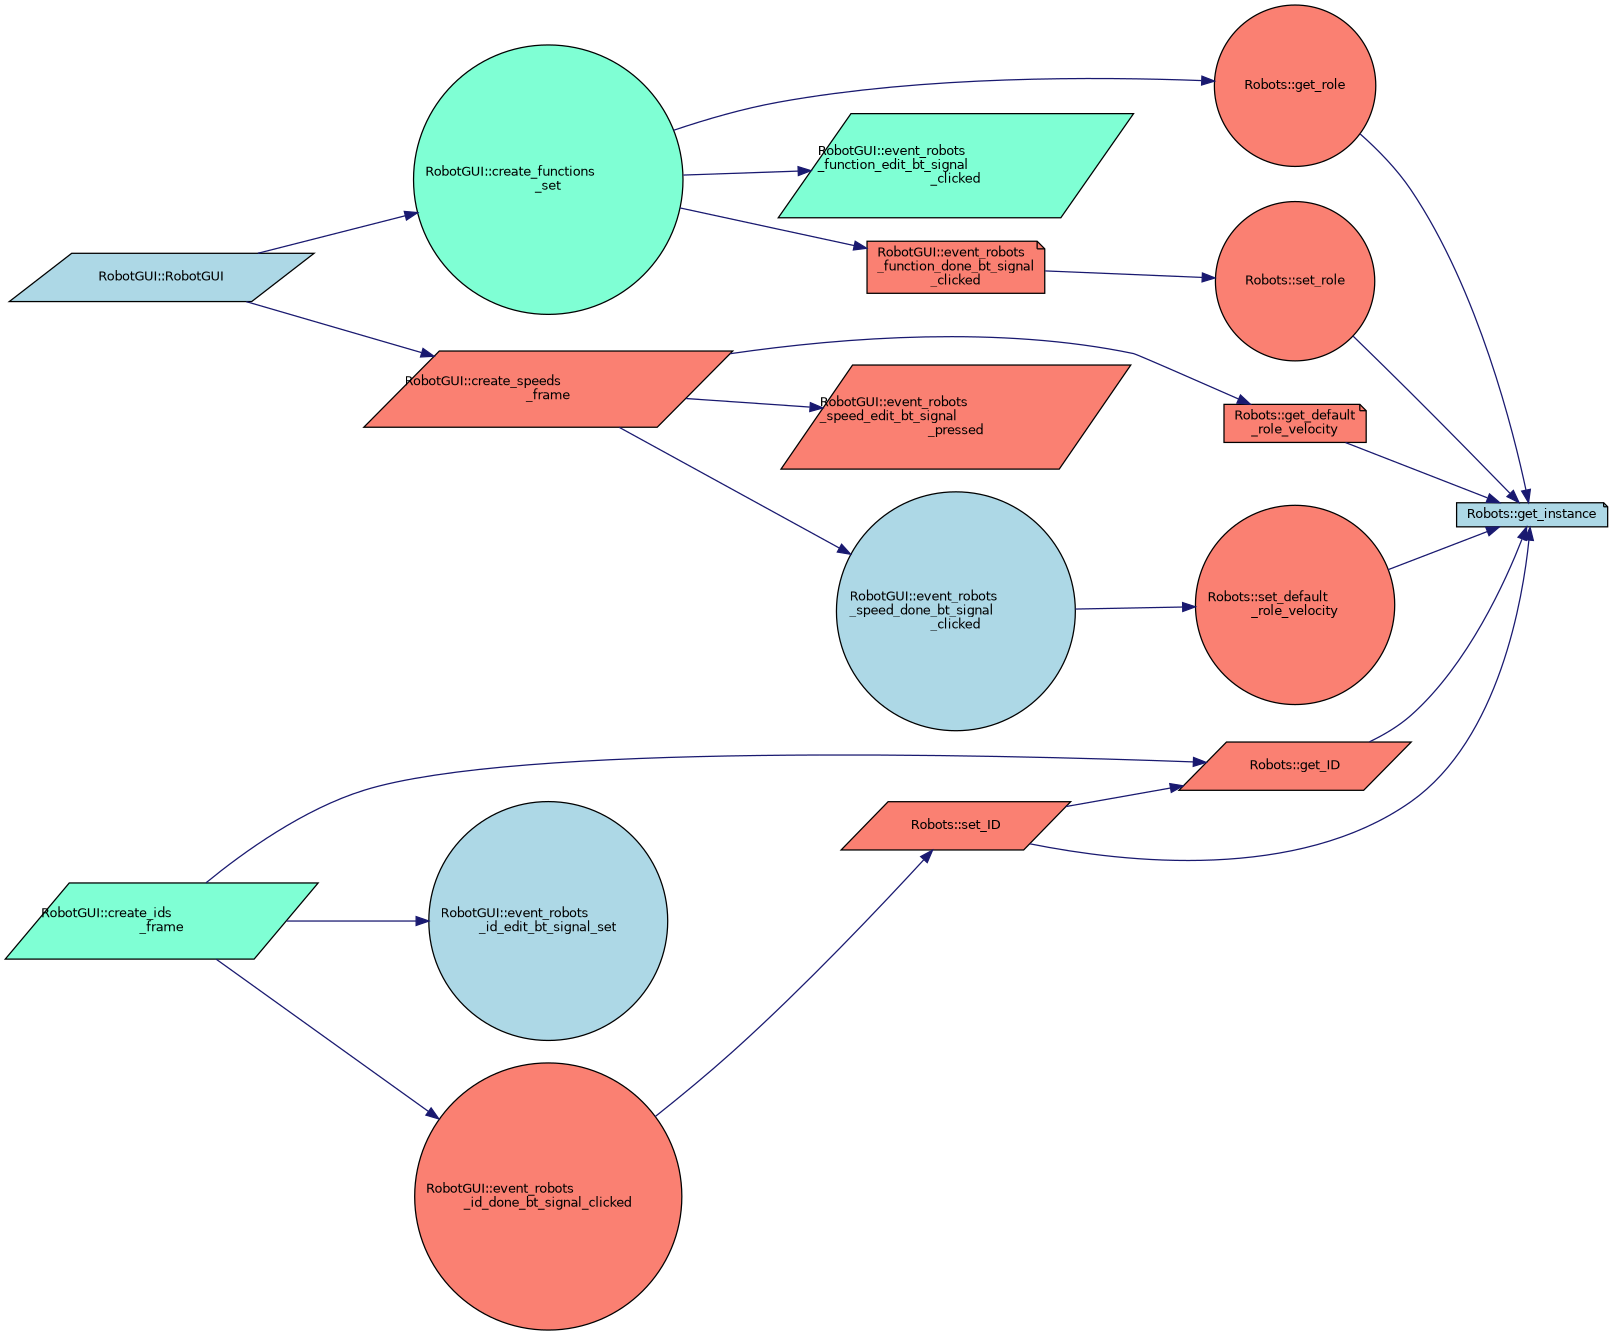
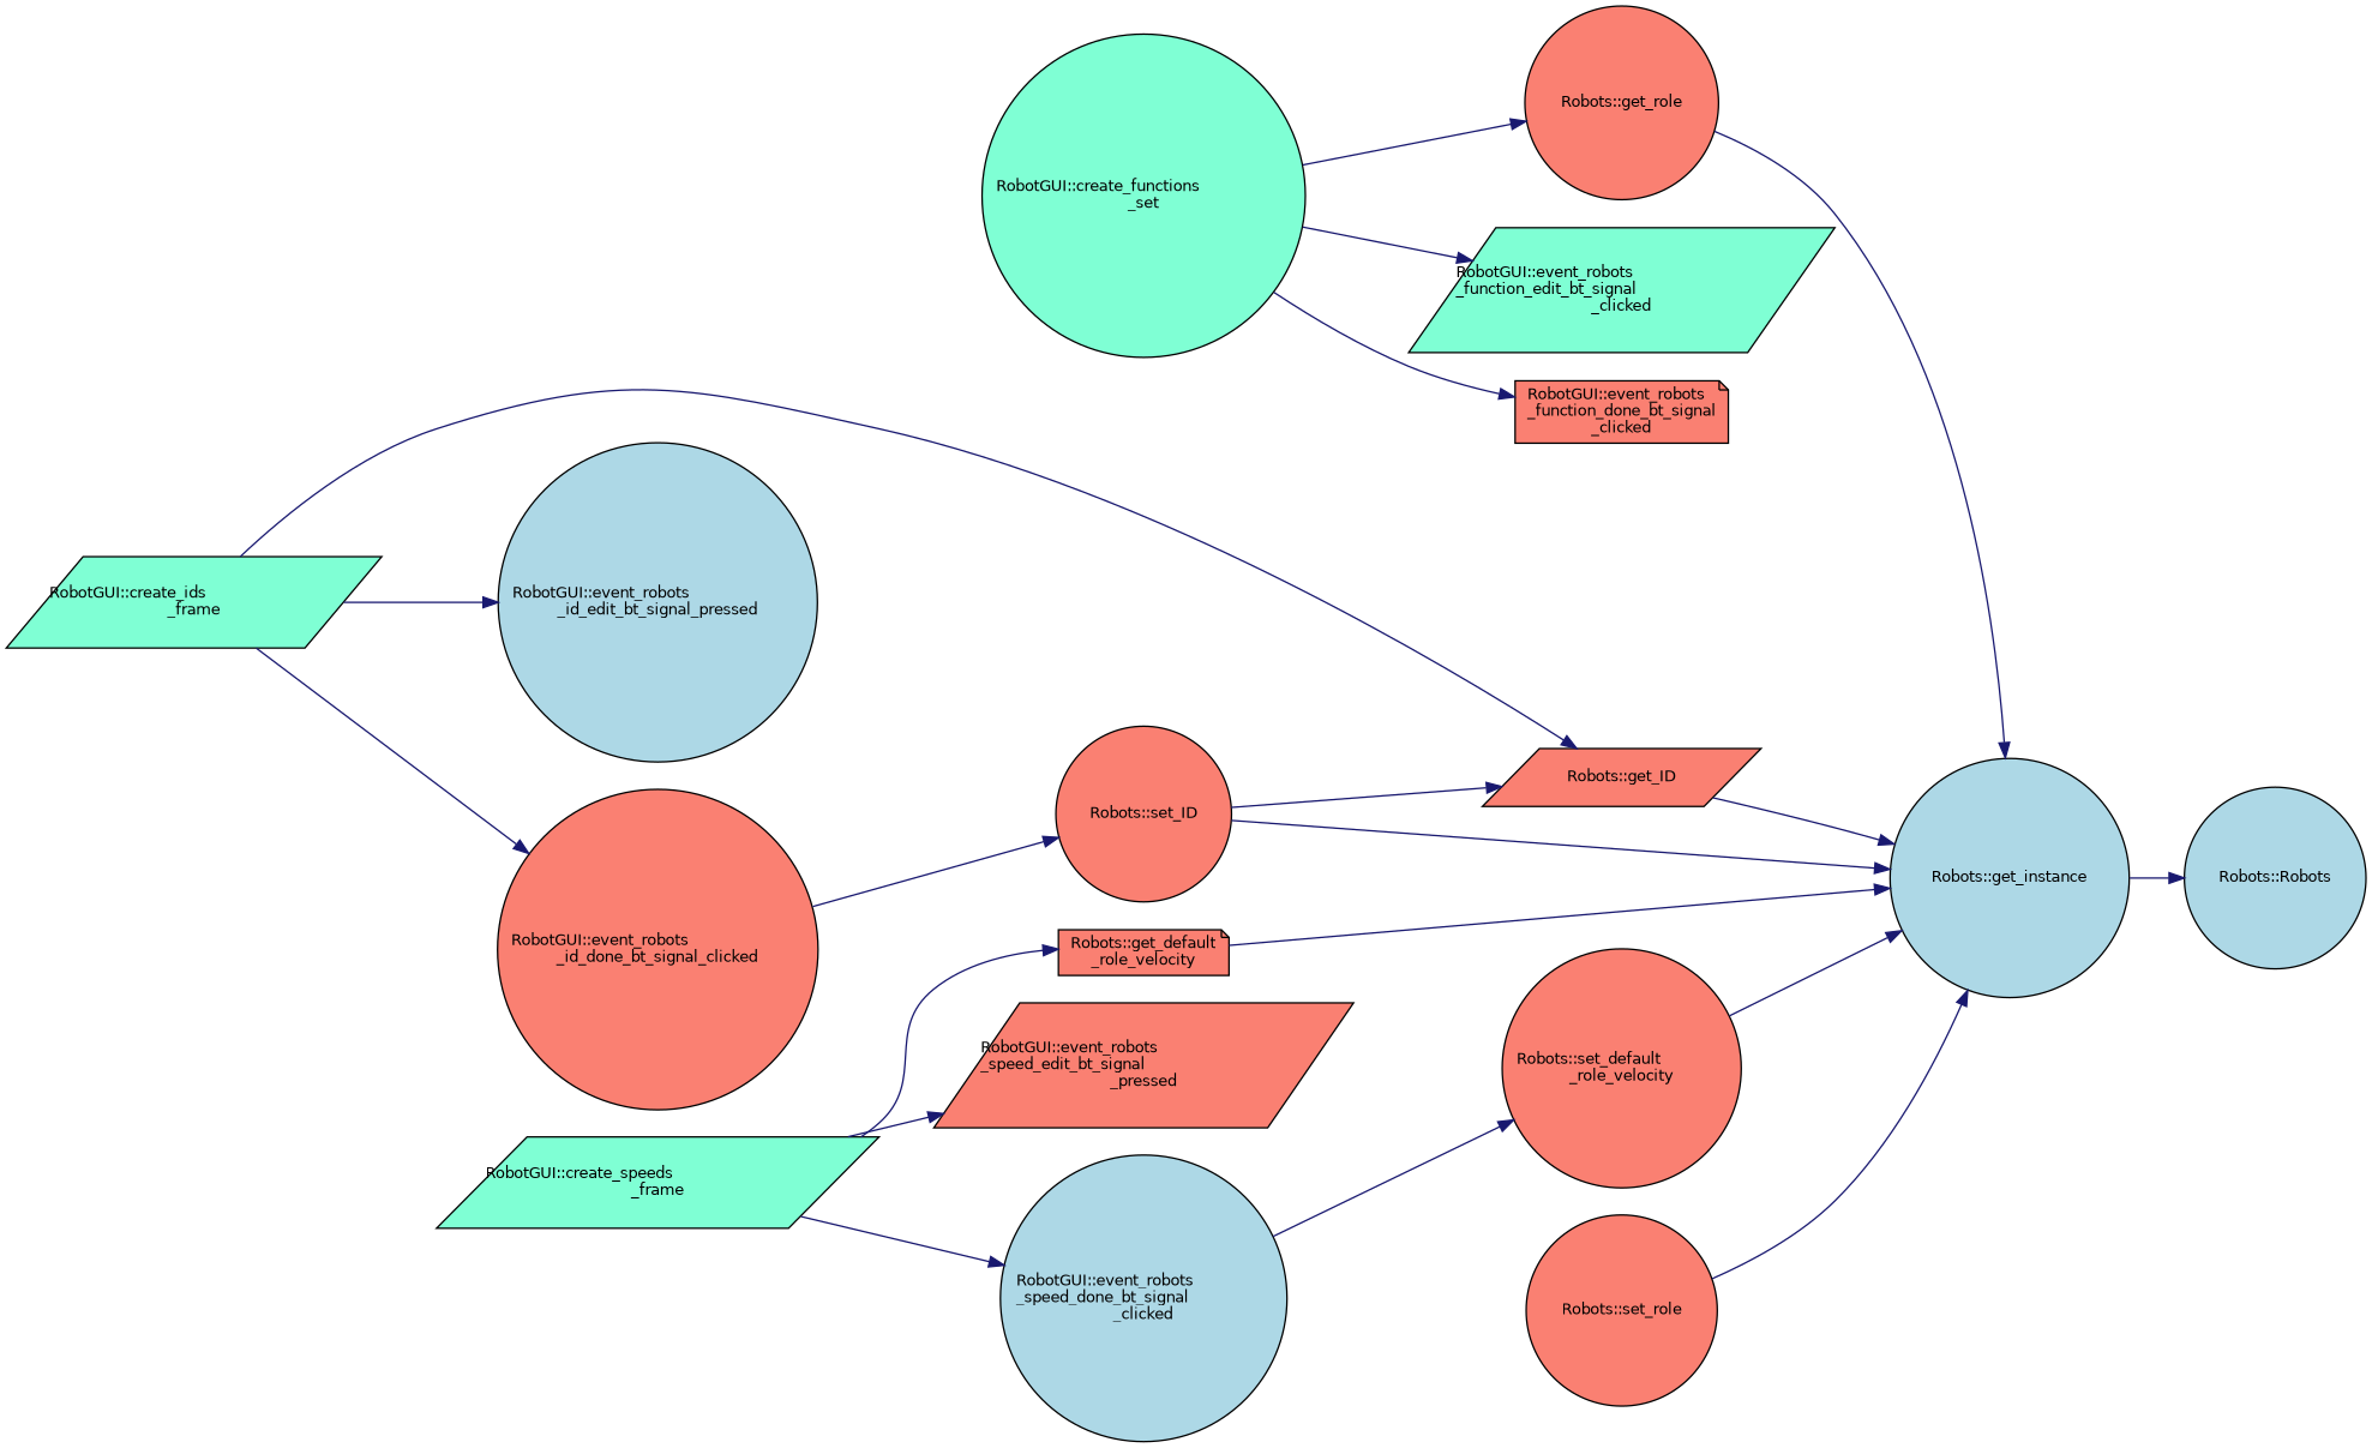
  digraph {
    rankdir=LR
    node [color=black fillcolor=salmon fontname=Helvetica fontsize=10 shape=circle style=filled]
    edge [color=midnightblue fontname=Helvetica fontsize=10 labelfontname=Helvetica labelfontsize=10 style=solid]
-   n1 [fillcolor=lightblue fontcolor=black height=0.2 label="RobotGUI::RobotGUI" shape=parallelogram width=0.4]
    n2 [fillcolor=aquamarine height=0.2 label="RobotGUI::create_functions\l_set" width=0.4]
-   n3 [height=0.2 label="RobotGUI::create_speeds\l_frame" shape=parallelogram width=0.4]
+   n3 [fillcolor=aquamarine height=0.2 label="RobotGUI::create_speeds\l_frame" shape=parallelogram width=0.4]
    n4 [height=0.2 label="Robots::get_role" width=0.4]
    n5 [fillcolor=aquamarine height=0.2 label="RobotGUI::event_robots\l_function_edit_bt_signal\l_clicked" shape=parallelogram width=0.4]
    n6 [height=0.2 label="RobotGUI::event_robots\l_function_done_bt_signal\l_clicked" shape=note width=0.4]
    n7 [fillcolor=aquamarine height=0.2 label="RobotGUI::create_ids\l_frame" shape=parallelogram width=0.4]
    n8 [height=0.2 label="Robots::get_ID" shape=parallelogram width=0.4]
-   n9 [fillcolor=lightblue height=0.2 label="RobotGUI::event_robots\l_id_edit_bt_signal_set" width=0.4]
+   n9 [fillcolor=lightblue height=0.2 label="RobotGUI::event_robots\l_id_edit_bt_signal_pressed" width=0.4]
    n10 [height=0.2 label="RobotGUI::event_robots\l_id_done_bt_signal_clicked" width=0.4]
    n11 [height=0.2 label="Robots::get_default\l_role_velocity" shape=note width=0.4]
    n12 [height=0.2 label="RobotGUI::event_robots\l_speed_edit_bt_signal\l_pressed" shape=parallelogram width=0.4]
    n13 [fillcolor=lightblue height=0.2 label="RobotGUI::event_robots\l_speed_done_bt_signal\l_clicked" width=0.4]
-   n14 [fillcolor=lightblue height=0.2 label="Robots::get_instance" shape=note width=0.4]
+   n14 [fillcolor=lightblue height=0.2 label="Robots::get_instance" width=0.4]
    n15 [height=0.2 label="Robots::set_role" width=0.4]
-   n17 [height=0.2 label="Robots::set_ID" shape=parallelogram width=0.4]
+   n16 [fillcolor=lightblue height=0.2 label="Robots::Robots" width=0.4]
+   n17 [height=0.2 label="Robots::set_ID" width=0.4]
    n18 [height=0.2 label="Robots::set_default\l_role_velocity" width=0.4]
-   n1 -> n2
-   n1 -> n3
    n2 -> n4
    n2 -> n5
    n2 -> n6
    n3 -> n11
    n3 -> n12
    n3 -> n13
    n4 -> n14
-   n6 -> n15
    n7 -> n8
    n7 -> n9
    n7 -> n10
    n8 -> n14
    n10 -> n17
    n11 -> n14
    n13 -> n18
+   n14 -> n16
    n15 -> n14
    n17 -> n8
    n17 -> n14
    n18 -> n14
  }
